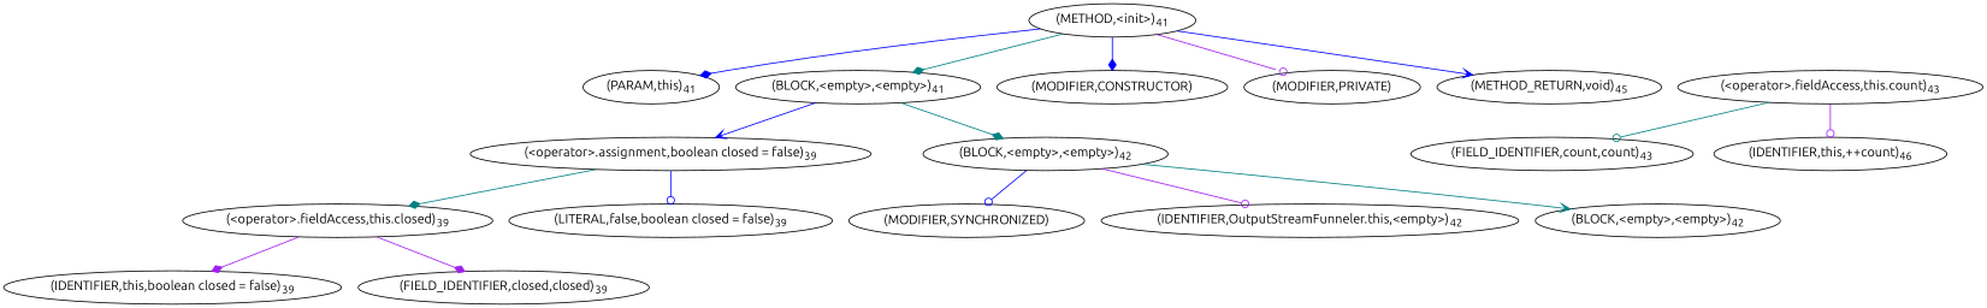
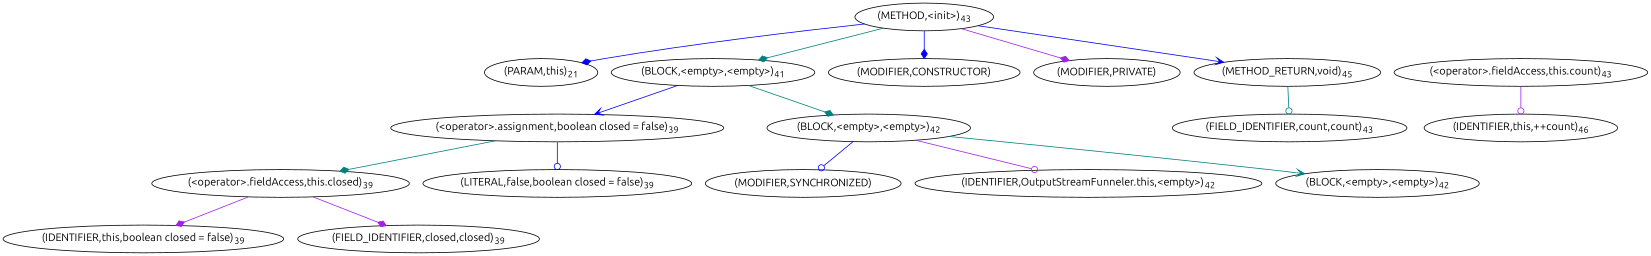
  digraph {
    fontname=Ubuntu
    node [fontname=Ubuntu]
    edge [arrowhead=diamond color=blue fontname=Ubuntu]
-   n1 [label=<(METHOD,&lt;init&gt;)<SUB>41</SUB>>]
-   n2 [label=<(PARAM,this)<SUB>41</SUB>>]
+   n1 [label=<(METHOD,&lt;init&gt;)<SUB>43</SUB>>]
+   n2 [label=<(PARAM,this)<SUB>21</SUB>>]
    n3 [label=<(BLOCK,&lt;empty&gt;,&lt;empty&gt;)<SUB>41</SUB>>]
    n4 [label=<(MODIFIER,CONSTRUCTOR)>]
    n5 [label=<(MODIFIER,PRIVATE)>]
    n6 [label=<(METHOD_RETURN,void)<SUB>45</SUB>>]
    n7 [label=<(&lt;operator&gt;.assignment,boolean closed = false)<SUB>39</SUB>>]
    n8 [label=<(BLOCK,&lt;empty&gt;,&lt;empty&gt;)<SUB>42</SUB>>]
    n9 [label=<(&lt;operator&gt;.fieldAccess,this.closed)<SUB>39</SUB>>]
    n10 [label=<(LITERAL,false,boolean closed = false)<SUB>39</SUB>>]
    n11 [label=<(MODIFIER,SYNCHRONIZED)>]
    n12 [label=<(IDENTIFIER,OutputStreamFunneler.this,&lt;empty&gt;)<SUB>42</SUB>>]
    n13 [label=<(BLOCK,&lt;empty&gt;,&lt;empty&gt;)<SUB>42</SUB>>]
    n14 [label=<(IDENTIFIER,this,boolean closed = false)<SUB>39</SUB>>]
    n15 [label=<(FIELD_IDENTIFIER,closed,closed)<SUB>39</SUB>>]
    n16 [label=<(&lt;operator&gt;.fieldAccess,this.count)<SUB>43</SUB>>]
    n17 [label=<(IDENTIFIER,this,++count)<SUB>46</SUB>>]
    n18 [label=<(FIELD_IDENTIFIER,count,count)<SUB>43</SUB>>]
    n1 -> n2
    n1 -> n3 [color=teal]
    n1 -> n4
-   n1 -> n5 [arrowhead=odot color=purple]
+   n1 -> n5 [color=purple]
    n1 -> n6 [arrowhead=vee]
    n3 -> n7 [arrowhead=vee]
    n3 -> n8 [color=teal]
    n7 -> n9 [color=teal]
    n7 -> n10 [arrowhead=odot]
    n8 -> n11 [arrowhead=odot]
    n8 -> n12 [arrowhead=odot color=purple]
    n8 -> n13 [arrowhead=vee color=teal]
    n9 -> n14 [color=purple]
    n9 -> n15 [color=purple]
    n16 -> n17 [arrowhead=odot color=purple]
-   n16 -> n18 [arrowhead=odot color=teal]
+   n6 -> n18 [arrowhead=odot color=teal]
  }
